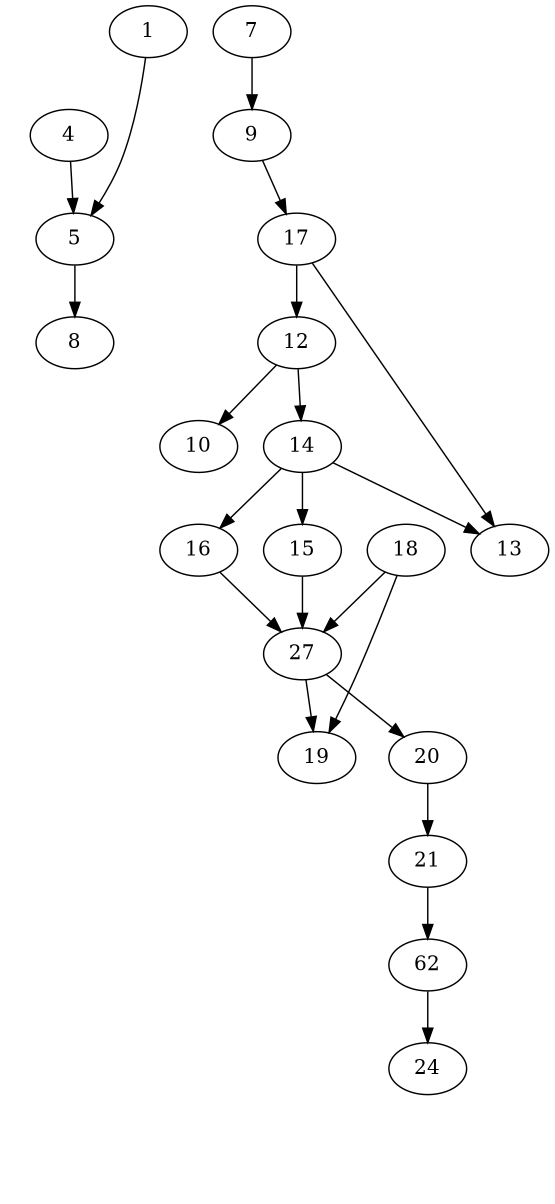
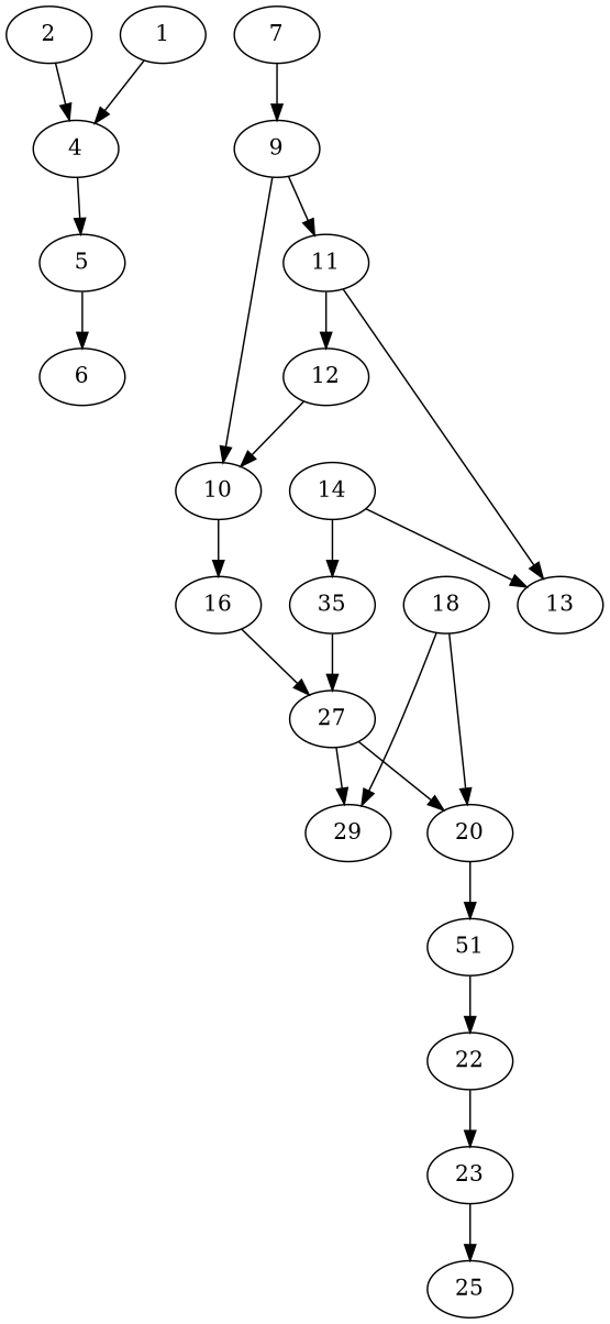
  digraph {
    node [alpha=0.11]
    1 [alpha=0.12 expect_size=40908800]
    4 [alpha=0.02 expect_size=19877888]
    5 [alpha=0.08 expect_size=14895104]
-   6 [expect_size=44201984 label=8]
+   6 [expect_size=44201984]
+   2 [alpha=0.16 expect_size=10843136]
    7 [alpha=0.00 expect_size=49660928]
    9 [alpha=0.19 expect_size=21137408]
    10 [expect_size=42276864]
-   11 [alpha=0.06 expect_size=23614464 label=17]
+   11 [alpha=0.06 expect_size=23614464]
    12 [alpha=0.00 expect_size=51002368]
    13 [alpha=0.05 expect_size=40393728]
    14 [alpha=0.10 expect_size=43103232]
-   15 [alpha=0.17 expect_size=48320512]
+   15 [alpha=0.17 expect_size=48320512 label=35]
    16 [alpha=0.01 expect_size=20049920]
    n15 [alpha=0.04 expect_size=46957568 label=27]
-   19 [alpha=0.01 expect_size=6569984]
+   19 [alpha=0.01 expect_size=6569984 label=29]
    20 [alpha=0.03 expect_size=52392960]
    18 [alpha=0.04 expect_size=48054272]
-   21 [alpha=0.20 expect_size=30780416]
-   22 [alpha=0.19 expect_size=45459456 label=62]
-   23 [alpha=0.15 expect_size=45769728 label=24]
-   1 -> 5
+   21 [alpha=0.20 expect_size=30780416 label=51]
+   22 [alpha=0.19 expect_size=45459456]
+   23 [alpha=0.15 expect_size=45769728]
+   25 [alpha=0.05 expect_size=33730560]
+   1 -> 4
    4 -> 5
    5 -> 6
+   2 -> 4
    7 -> 9
+   9 -> 10
    9 -> 11
    11 -> 12
    11 -> 13
    12 -> 10
-   12 -> 14
    14 -> 13
    14 -> 15
-   14 -> 16
+   10 -> 16
    15 -> n15
    16 -> n15
    n15 -> 19
    n15 -> 20
    20 -> 21
    18 -> 19
-   18 -> n15
+   18 -> 20
    21 -> 22
    22 -> 23
+   23 -> 25
  }
